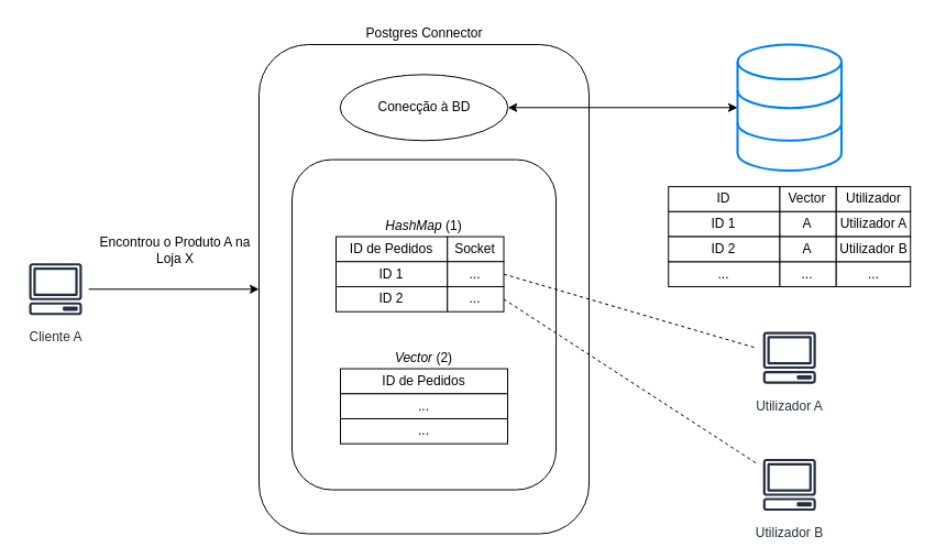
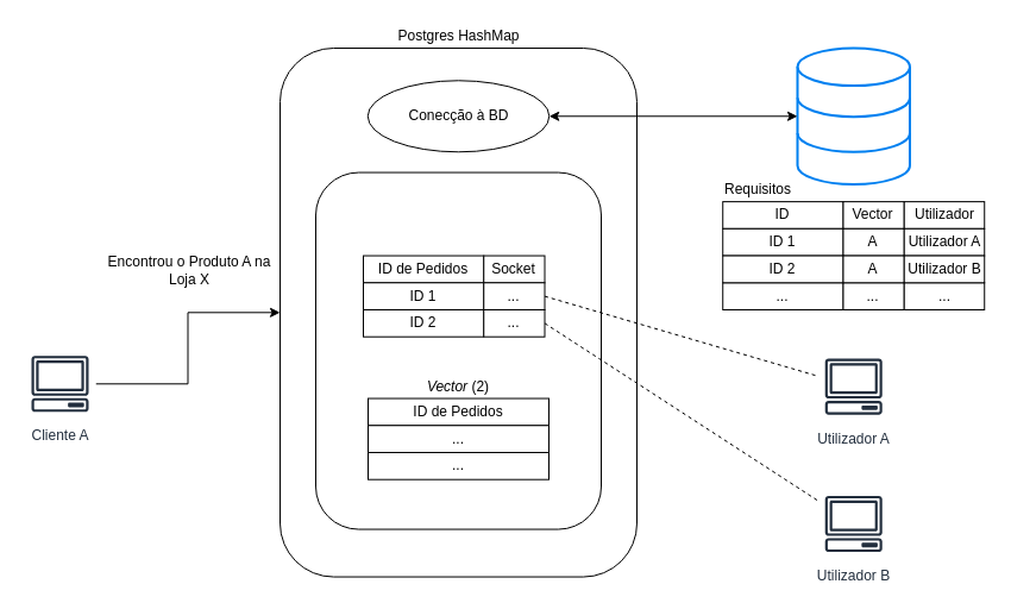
  <mxCell id="0" />
  <mxCell id="1" parent="0" />
  <mxCell id="2" value="" style="rounded=1;whiteSpace=wrap;html=1;" vertex="1" parent="1"><mxGeometry x="235" y="40" width="300" height="444.55" as="geometry" /></mxCell>
  <mxCell id="3" value="" style="rounded=1;whiteSpace=wrap;html=1;" vertex="1" parent="1"><mxGeometry x="265" y="144.55" width="240" height="300" as="geometry" /></mxCell>
  <mxCell id="4" value="" style="html=1;verticalLabelPosition=bottom;align=center;labelBackgroundColor=#ffffff;verticalAlign=top;strokeWidth=2;strokeColor=#0080F0;shadow=0;dashed=0;shape=mxgraph.ios7.icons.data;" vertex="1" parent="1"><mxGeometry x="670" y="40" width="94.47" height="114.55" as="geometry" /></mxCell>
- <mxCell id="5" value="Postgres Connector" style="text;html=1;strokeColor=none;fillColor=none;align=center;verticalAlign=middle;whiteSpace=wrap;rounded=0;" vertex="1" parent="1"><mxGeometry x="317.5" y="20" width="135" height="20" as="geometry" /></mxCell>
+ <mxCell id="5" value="Postgres HashMap" style="text;html=1;strokeColor=none;fillColor=none;align=center;verticalAlign=middle;whiteSpace=wrap;rounded=0;" vertex="1" parent="1"><mxGeometry x="317.5" y="20" width="135" height="20" as="geometry" /></mxCell>
  <mxCell id="6" value="" style="endArrow=classic;startArrow=classic;html=1;entryX=1;entryY=0.5;entryDx=0;entryDy=0;" edge="1" parent="1" source="4" target="7"><mxGeometry width="50" height="50" relative="1" as="geometry"><mxPoint x="470" y="94.55" as="sourcePoint" /><mxPoint x="520" y="44.55" as="targetPoint" /></mxGeometry></mxCell>
  <mxCell id="7" value="Conecção à BD" style="ellipse;whiteSpace=wrap;html=1;" vertex="1" parent="1"><mxGeometry x="308.75" y="67.28" width="152.5" height="60" as="geometry" /></mxCell>
  <mxCell id="8" value="ID de Pedidos" style="rounded=0;whiteSpace=wrap;html=1;" vertex="1" parent="1"><mxGeometry x="305" y="214.55" width="101.25" height="22.72" as="geometry" /></mxCell>
  <mxCell id="9" value="Socket" style="rounded=0;whiteSpace=wrap;html=1;" vertex="1" parent="1"><mxGeometry x="406.25" y="214.55" width="51.25" height="22.72" as="geometry" /></mxCell>
  <mxCell id="10" value="ID 1" style="rounded=0;whiteSpace=wrap;html=1;" vertex="1" parent="1"><mxGeometry x="305" y="237.27" width="101.25" height="22.72" as="geometry" /></mxCell>
  <mxCell id="11" value="..." style="rounded=0;whiteSpace=wrap;html=1;" vertex="1" parent="1"><mxGeometry x="406.25" y="237.27" width="51.25" height="22.72" as="geometry" /></mxCell>
  <mxCell id="12" value="ID 2" style="rounded=0;whiteSpace=wrap;html=1;" vertex="1" parent="1"><mxGeometry x="305" y="259.99" width="101.25" height="22.72" as="geometry" /></mxCell>
  <mxCell id="13" value="..." style="rounded=0;whiteSpace=wrap;html=1;" vertex="1" parent="1"><mxGeometry x="406.25" y="259.99" width="51.25" height="22.72" as="geometry" /></mxCell>
- <mxCell id="14" value="&lt;i&gt;HashMap &lt;/i&gt;(1)" style="text;html=1;strokeColor=none;fillColor=none;align=center;verticalAlign=middle;whiteSpace=wrap;rounded=0;" vertex="1" parent="1"><mxGeometry x="320" y="194.55" width="130" height="20" as="geometry" /></mxCell>
  <mxCell id="15" value="ID de Pedidos" style="rounded=0;whiteSpace=wrap;html=1;" vertex="1" parent="1"><mxGeometry x="309" y="334.55" width="152" height="22.72" as="geometry" /></mxCell>
  <mxCell id="16" value="..." style="rounded=0;whiteSpace=wrap;html=1;" vertex="1" parent="1"><mxGeometry x="309" y="357.27" width="152" height="22.72" as="geometry" /></mxCell>
  <mxCell id="17" value="..." style="rounded=0;whiteSpace=wrap;html=1;" vertex="1" parent="1"><mxGeometry x="309" y="379.99" width="152" height="22.72" as="geometry" /></mxCell>
  <mxCell id="18" value="&lt;i&gt;Vector&amp;nbsp;&lt;/i&gt;(2)" style="text;html=1;strokeColor=none;fillColor=none;align=center;verticalAlign=middle;whiteSpace=wrap;rounded=0;" vertex="1" parent="1"><mxGeometry x="320" y="314.55" width="130" height="20" as="geometry" /></mxCell>
  <mxCell id="19" style="edgeStyle=orthogonalEdgeStyle;rounded=0;orthogonalLoop=1;jettySize=auto;html=1;" edge="1" parent="1" source="20" target="2"><mxGeometry relative="1" as="geometry" /></mxCell>
- <mxCell id="20" value="Cliente A" style="outlineConnect=0;fontColor=#232F3E;gradientColor=none;strokeColor=#232F3E;fillColor=#ffffff;dashed=0;verticalLabelPosition=bottom;verticalAlign=top;align=center;html=1;fontSize=12;fontStyle=0;aspect=fixed;shape=mxgraph.aws4.resourceIcon;resIcon=mxgraph.aws4.client;" vertex="1" parent="1"><mxGeometry x="20" y="232.27" width="60" height="60" as="geometry" /></mxCell>
+ <mxCell id="20" value="Cliente A" style="outlineConnect=0;fontColor=#232F3E;gradientColor=none;strokeColor=#232F3E;fillColor=#ffffff;dashed=0;verticalLabelPosition=bottom;verticalAlign=top;align=center;html=1;fontSize=12;fontStyle=0;aspect=fixed;shape=mxgraph.aws4.resourceIcon;resIcon=mxgraph.aws4.client;" vertex="1" parent="1"><mxGeometry x="20" y="292.27" width="60" height="60" as="geometry" /></mxCell>
  <mxCell id="21" value="ID" style="rounded=0;whiteSpace=wrap;html=1;" vertex="1" parent="1"><mxGeometry x="607.23" y="169.11" width="101.25" height="22.72" as="geometry" /></mxCell>
  <mxCell id="22" value="Vector" style="rounded=0;whiteSpace=wrap;html=1;" vertex="1" parent="1"><mxGeometry x="708.48" y="169.11" width="51.25" height="22.72" as="geometry" /></mxCell>
  <mxCell id="23" value="ID 1" style="rounded=0;whiteSpace=wrap;html=1;" vertex="1" parent="1"><mxGeometry x="607.23" y="191.83" width="101.25" height="22.72" as="geometry" /></mxCell>
  <mxCell id="24" value="A" style="rounded=0;whiteSpace=wrap;html=1;" vertex="1" parent="1"><mxGeometry x="708.48" y="191.83" width="51.25" height="22.72" as="geometry" /></mxCell>
  <mxCell id="25" value="..." style="rounded=0;whiteSpace=wrap;html=1;" vertex="1" parent="1"><mxGeometry x="607.23" y="237.27" width="101.25" height="22.72" as="geometry" /></mxCell>
  <mxCell id="26" value="..." style="rounded=0;whiteSpace=wrap;html=1;" vertex="1" parent="1"><mxGeometry x="708.48" y="237.27" width="51.25" height="22.72" as="geometry" /></mxCell>
  <mxCell id="27" value="ID 2" style="rounded=0;whiteSpace=wrap;html=1;" vertex="1" parent="1"><mxGeometry x="607.23" y="214.55" width="101.25" height="22.72" as="geometry" /></mxCell>
  <mxCell id="28" value="A" style="rounded=0;whiteSpace=wrap;html=1;" vertex="1" parent="1"><mxGeometry x="708.48" y="214.55" width="51.25" height="22.72" as="geometry" /></mxCell>
  <mxCell id="29" value="Utilizador" style="rounded=0;whiteSpace=wrap;html=1;" vertex="1" parent="1"><mxGeometry x="759.73" y="169.11" width="67.5" height="22.72" as="geometry" /></mxCell>
  <mxCell id="30" value="Utilizador A" style="rounded=0;whiteSpace=wrap;html=1;" vertex="1" parent="1"><mxGeometry x="759.73" y="191.83" width="67.5" height="22.72" as="geometry" /></mxCell>
  <mxCell id="31" value="..." style="rounded=0;whiteSpace=wrap;html=1;" vertex="1" parent="1"><mxGeometry x="759.73" y="237.27" width="67.5" height="22.72" as="geometry" /></mxCell>
  <mxCell id="32" value="Utilizador B" style="rounded=0;whiteSpace=wrap;html=1;" vertex="1" parent="1"><mxGeometry x="759.73" y="214.55" width="67.5" height="22.72" as="geometry" /></mxCell>
  <mxCell id="33" value="Encontrou o Produto A na Loja X" style="text;html=1;strokeColor=none;fillColor=none;align=center;verticalAlign=middle;whiteSpace=wrap;rounded=0;" vertex="1" parent="1"><mxGeometry x="89" y="217.27" width="140" height="20" as="geometry" /></mxCell>
  <mxCell id="34" value="Utilizador A" style="outlineConnect=0;fontColor=#232F3E;gradientColor=none;strokeColor=#232F3E;fillColor=#ffffff;dashed=0;verticalLabelPosition=bottom;verticalAlign=top;align=center;html=1;fontSize=12;fontStyle=0;aspect=fixed;shape=mxgraph.aws4.resourceIcon;resIcon=mxgraph.aws4.client;" vertex="1" parent="1"><mxGeometry x="687.23" y="294.55" width="60" height="60" as="geometry" /></mxCell>
  <mxCell id="35" value="Utilizador B" style="outlineConnect=0;fontColor=#232F3E;gradientColor=none;strokeColor=#232F3E;fillColor=#ffffff;dashed=0;verticalLabelPosition=bottom;verticalAlign=top;align=center;html=1;fontSize=12;fontStyle=0;aspect=fixed;shape=mxgraph.aws4.resourceIcon;resIcon=mxgraph.aws4.client;" vertex="1" parent="1"><mxGeometry x="687.23" y="410" width="60" height="60" as="geometry" /></mxCell>
  <mxCell id="36" value="" style="endArrow=none;dashed=1;html=1;exitX=1;exitY=0.5;exitDx=0;exitDy=0;" edge="1" parent="1" source="11" target="34"><mxGeometry width="50" height="50" relative="1" as="geometry"><mxPoint x="399" y="260" as="sourcePoint" /><mxPoint x="449" y="210" as="targetPoint" /></mxGeometry></mxCell>
  <mxCell id="37" value="" style="endArrow=none;dashed=1;html=1;exitX=1;exitY=0.5;exitDx=0;exitDy=0;" edge="1" parent="1" source="13" target="35"><mxGeometry width="50" height="50" relative="1" as="geometry"><mxPoint x="467.5" y="258.63" as="sourcePoint" /><mxPoint x="697.23" y="325.781" as="targetPoint" /></mxGeometry></mxCell>
+ <mxCell id="38" value="Requisitos" style="text;html=1;strokeColor=none;fillColor=none;align=center;verticalAlign=middle;whiteSpace=wrap;rounded=0;" vertex="1" parent="1"><mxGeometry x="607.23" y="149.11" width="60" height="20" as="geometry" /></mxCell>
